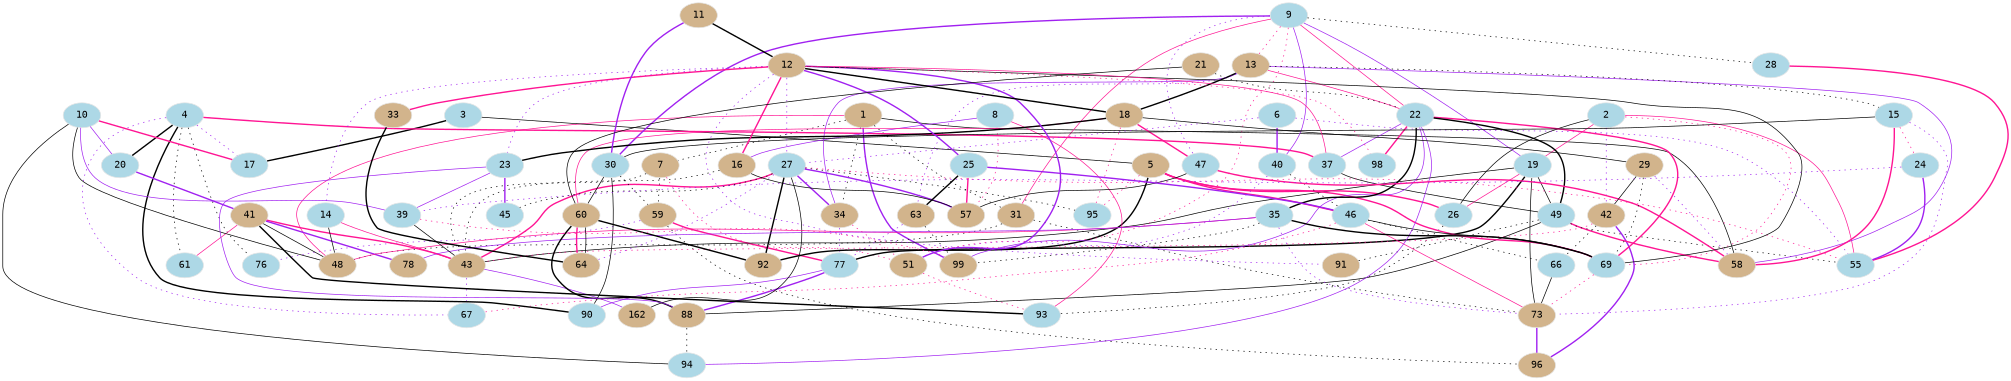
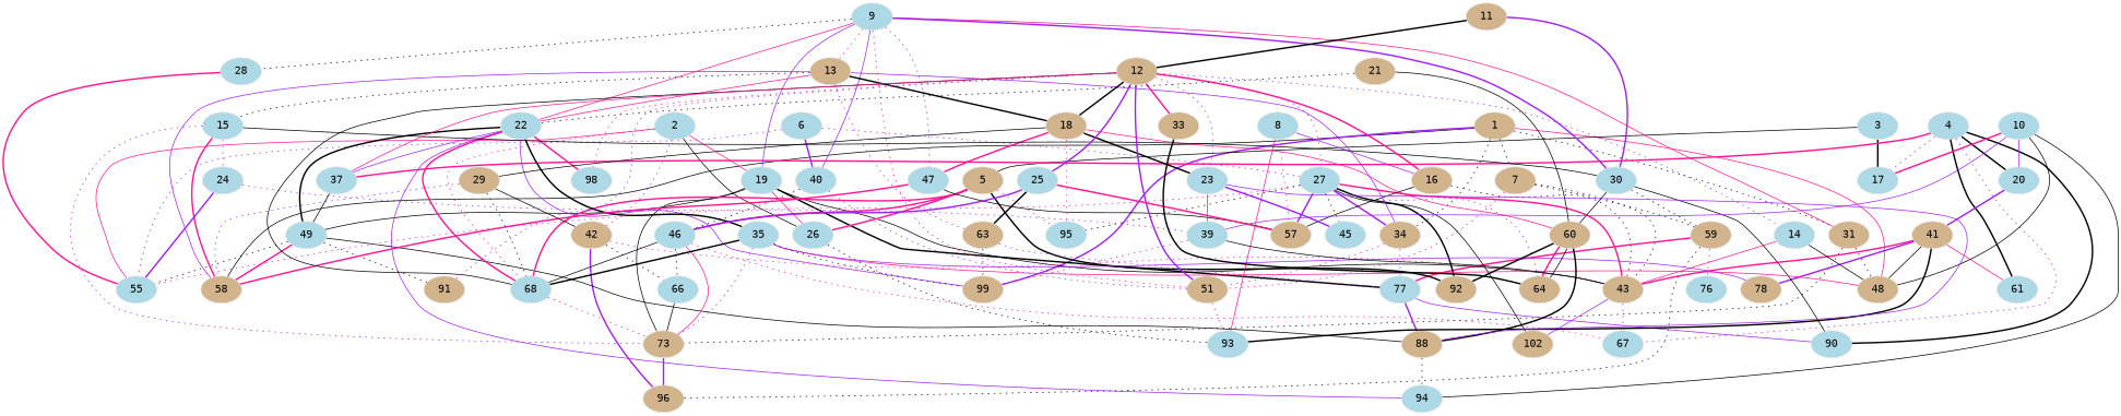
  graph {
    fontname="DejaVu Sans Mono"
    node [color=gray90 fillcolor=lightblue fontname="DejaVu Sans Mono" style=filled]
    edge [color=black fontname="DejaVu Sans Mono" style=dotted]
    1 [fillcolor=tan super="+103"]
    7 [fillcolor=tan super="+100"]
    34 [fillcolor=tan super="+62"]
    n4 [fillcolor=tan label=31]
    48 [fillcolor=tan super="+70"]
    58 [fillcolor=tan super="+86"]
    99 [fillcolor=tan]
    43 [fillcolor=tan super="+79"]
    51 [fillcolor=tan super="+87"]
    59 [fillcolor=tan super="+105"]
    77
    73 [fillcolor=tan super="+81"]
    2 [super="+44"]
    19 [super="+74"]
    26
    42 [fillcolor=tan]
    55
-   69 [super="+72"]
+   69 [super="+72" label=68]
    49 [super="+101"]
    93 [super="+106"]
    66
    96 [fillcolor=tan]
    5 [fillcolor=tan super="+84"]
    46 [super="+83"]
    92 [fillcolor=tan]
    95 [super="+108"]
    3
    17
    4 [super="+53"]
    20
    37
    61
    67
    76
    90
    41 [fillcolor=tan super="+97"]
    27 [super="+32"]
    n38 [fillcolor=tan label=57 super="+57"]
    45
    64 [fillcolor=tan]
-   102 [fillcolor=tan label=162]
+   102 [fillcolor=tan]
    6
    40
    16 [fillcolor=tan super="+56"]
    8
    9 [super="+50"]
    13 [fillcolor=tan super="+52"]
    22 [super="+82"]
    28
    30 [super="+65"]
    47
    18 [fillcolor=tan super="+75"]
    15 [super="+36"]
    63 [fillcolor=tan super="+85"]
    94
    98
    35 [super="+80"]
    60 [fillcolor=tan super="+89"]
    10 [super="+71"]
    39
    12 [fillcolor=tan super="+107"]
    14
    23 [super="+104"]
    25
    33 [fillcolor=tan]
    91 [fillcolor=tan]
    11 [fillcolor=tan]
    29 [fillcolor=tan super="+68"]
    88 [fillcolor=tan]
    24 [super="+31"]
    78 [fillcolor=tan]
    21 [fillcolor=tan]
    1 -- 7
    1 -- 34
    1 -- n4
    1 -- 48 [color=deeppink style=solid]
    1 -- 58 [style=solid]
    1 -- 99 [color=purple style=bold]
    7 -- 43
    7 -- 51 [color=deeppink weight=2]
    7 -- 59
    34 -- 51 [color=deeppink]
    34 -- 77 [color=purple weight=2]
    n4 -- 48
    n4 -- 73
    43 -- 67 [color=purple]
    43 -- 102 [color=purple style=solid]
    51 -- 93 [color=deeppink]
    59 -- 77 [color=deeppink style=bold]
    59 -- 96
    59 -- 76 [color=purple]
    77 -- 90 [color=purple style=solid]
    77 -- 88 [color=purple style=bold]
    73 -- 96 [color=purple style=bold]
    2 -- 19 [color=deeppink style=solid]
    2 -- 26 [style=solid]
    2 -- 42 [color=purple]
    2 -- 55 [color=deeppink style=solid]
    2 -- 69 [color=deeppink]
    19 -- 43 [style=solid]
    19 -- 77 [style=bold]
    19 -- 73 [style=solid]
    19 -- 26 [color=deeppink style=solid]
    19 -- 49 [style=solid]
    26 -- 93
    42 -- 43 [color=deeppink]
    42 -- 66
    42 -- 96 [color=purple style=bold]
    69 -- 73 [color=deeppink weight=2]
    49 -- 58 [color=deeppink style=bold]
    49 -- 55
    49 -- 91
    49 -- 88 [style=solid]
    66 -- 73 [style=solid]
    5 -- 26 [color=deeppink style=bold]
    5 -- 69 [color=deeppink style=bold]
    5 -- 46 [color=deeppink style=bold]
    5 -- 92 [style=bold]
    5 -- 95 [color=deeppink weight=2]
    46 -- 73 [color=deeppink style=solid]
    46 -- 69 [style=solid]
    46 -- 66
    46 -- 67 [color=deeppink]
    3 -- 5 [style=solid]
    3 -- 17 [style=bold]
    4 -- 17 [color=purple]
    4 -- 20 [style=bold]
    4 -- 37 [color=deeppink style=bold]
-   4 -- 61
+   4 -- 61 [style=bold]
    4 -- 67 [color=purple]
-   4 -- 76
    4 -- 90 [style=bold]
    20 -- 41 [color=purple style=bold]
    37 -- 49 [style=solid]
    41 -- 48 [style=solid]
    41 -- 43 [color=deeppink style=bold]
    41 -- 93 [style=bold]
    41 -- 61 [color=deeppink style=solid]
    41 -- 78 [color=purple style=bold]
    27 -- 34 [color=purple style=bold]
    27 -- 43 [color=deeppink style=bold]
    27 -- 55 [color=deeppink]
    27 -- 92 [style=bold]
    27 -- 95
    27 -- n38 [color=purple style=bold]
    27 -- 45
    27 -- 64 [color=purple]
    27 -- 102 [style=solid]
    6 -- 55 [color=purple]
    6 -- 27 [color=purple weight=2]
    6 -- 40 [color=purple style=bold]
    40 -- 51 [color=purple]
    40 -- 46
    16 -- 43
    16 -- n38 [style=solid]
    8 -- 93 [color=deeppink style=solid]
    8 -- n38 [color=deeppink]
    8 -- 16 [color=purple style=solid]
    9 -- n4 [color=deeppink style=solid]
    9 -- 51 [color=deeppink]
    9 -- 19 [color=purple style=solid]
    9 -- 40 [color=purple style=solid]
    9 -- 13 [color=deeppink]
    9 -- 22 [color=deeppink style=solid]
    9 -- 28
    9 -- 30 [color=purple style=bold]
    9 -- 47 [color=purple]
    13 -- 34 [color=purple style=solid]
    13 -- 58 [color=purple style=solid]
    13 -- 22 [color=deeppink style=solid]
    13 -- 18 [style=bold]
    13 -- 15
    13 -- 63 [color=purple]
    22 -- 99 [color=purple style=solid]
    22 -- 69 [color=deeppink style=bold]
    22 -- 49 [style=bold weight=2]
    22 -- 37 [color=purple style=solid]
    22 -- 94 [color=purple style=solid]
    22 -- 98 [color=deeppink style=bold]
    22 -- 35 [style=bold]
    28 -- 55 [color=deeppink style=bold]
    30 -- 59 [weight=2]
    30 -- 90 [style=solid]
    30 -- 60 [style=solid]
    47 -- 58 [color=deeppink style=bold]
    47 -- n38 [style=solid]
    18 -- 95 [color=deeppink]
    18 -- 47 [color=deeppink style=bold]
    18 -- 60 [color=deeppink style=solid]
    18 -- 23 [style=bold]
    18 -- 29 [style=solid]
    15 -- 58 [color=deeppink style=bold]
    15 -- 73 [color=purple]
    15 -- 30 [style=solid weight=2]
    15 -- 24 [color=deeppink]
    63 -- 99
    63 -- 77 [color=purple]
    35 -- 48 [color=deeppink style=solid]
    35 -- 99
    35 -- 73 [color=purple]
    35 -- 69 [style=bold]
    35 -- 78 [color=purple style=solid]
    60 -- 92 [style=bold]
    60 -- 64 [color=deeppink style=bold]
    60 -- 64 [style=solid]
    60 -- 88 [style=bold]
    10 -- 48 [style=solid]
    10 -- 17 [color=deeppink style=bold]
    10 -- 20 [color=purple style=solid]
    10 -- 94 [style=solid]
    10 -- 39 [color=purple style=solid]
    39 -- 99 [color=deeppink]
    39 -- 43 [style=solid]
    12 -- 51 [color=purple style=bold]
    12 -- 69 [style=solid]
    12 -- 37 [color=deeppink style=solid]
    12 -- 27 [color=purple]
    12 -- 16 [color=deeppink style=bold]
    12 -- 18 [style=bold]
    12 -- 98 [color=deeppink]
    12 -- 14 [color=purple]
    12 -- 23 [color=purple]
    12 -- 25 [color=purple style=bold]
    12 -- 33 [color=deeppink style=bold]
    12 -- 91 [color=purple]
    14 -- 48 [style=solid]
    14 -- 43 [color=deeppink style=solid]
    23 -- 45 [color=purple style=bold]
    23 -- 39 [color=purple style=solid]
    23 -- 88 [color=purple style=solid]
    25 -- 46 [color=purple style=bold]
    25 -- n38 [color=deeppink style=bold]
    25 -- 63 [style=bold]
    33 -- 64 [style=bold]
    11 -- 30 [color=purple style=bold]
    11 -- 12 [style=bold]
    29 -- 58 [color=purple]
    29 -- 42 [style=solid]
    29 -- 69
    88 -- 94
    24 -- 55 [color=purple style=bold]
    24 -- 39 [color=purple]
    21 -- 22
    21 -- 60 [style=solid]
  }
